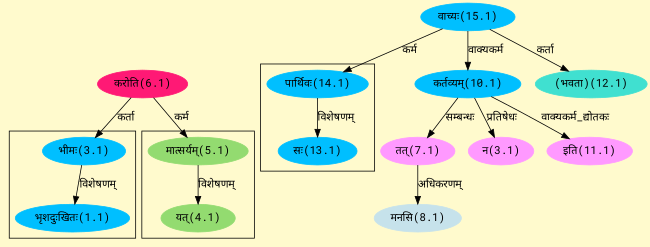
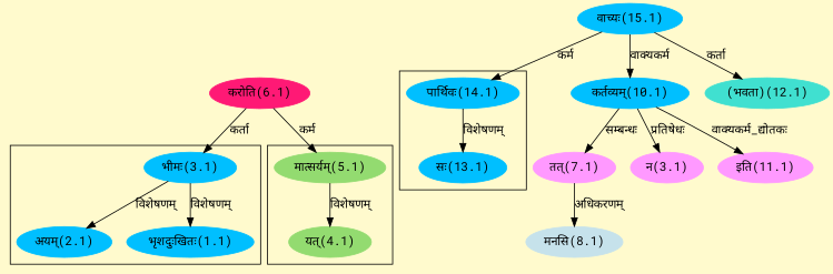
  digraph {
    bgcolor=lemonchiffon1
    compound=true
    fontname="Roboto Mono"
    rankdir=BT
    node [color="#00BFFF" fontname="Roboto Mono" style=filled]
    edge [dir=back fontname="Roboto Mono"]
    n1 [label="भृशदुःखितः(1.1)"]
    n2 [label="भीमः(3.1)"]
+   n3 [label="अयम्(2.1)"]
    n4 [color="#93DB70" label="यत्(4.1)"]
    n5 [color="#93DB70" label="मात्सर्यम्(5.1)"]
    n6 [label="सः(13.1)"]
    n7 [label="पार्थिवः(14.1)"]
    n8 [color="#FF1975" label="करोति(6.1)"]
    n9 [label="वाच्यः(15.1)"]
    n10 [color="#FF99FF" label="तत्(7.1)"]
    n11 [label="कर्तव्यम्(10.1)"]
    n12 [color="#C6E2EB" label="मनसि(8.1)"]
    n13 [color="#FF99FF" label="न(3.1)"]
    n14 [color="#FF99FF" label="इति(11.1)"]
    n15 [color="#40E0D0" label="(भवता)(12.1)"]
    subgraph cluster_1 {
      n1
      n2
+     n3
    }
    subgraph cluster_2 {
      n4
      n5
    }
    subgraph cluster_3 {
      n6
      n7
    }
    n1 -> n2 [label="विशेषणम्"]
    n2 -> n8 [label="कर्ता"]
+   n3 -> n2 [label="विशेषणम्"]
    n4 -> n5 [label="विशेषणम्"]
    n5 -> n8 [label="कर्म"]
    n6 -> n7 [label="विशेषणम्"]
    n7 -> n9 [label="कर्म"]
    n10 -> n11 [label="सम्बन्धः"]
    n11 -> n9 [label="वाक्यकर्म"]
    n12 -> n10 [label="अधिकरणम्"]
    n13 -> n11 [label="प्रतिषेधः"]
    n14 -> n11 [label="वाक्यकर्म_द्योतकः"]
    n15 -> n9 [label="कर्ता"]
  }
